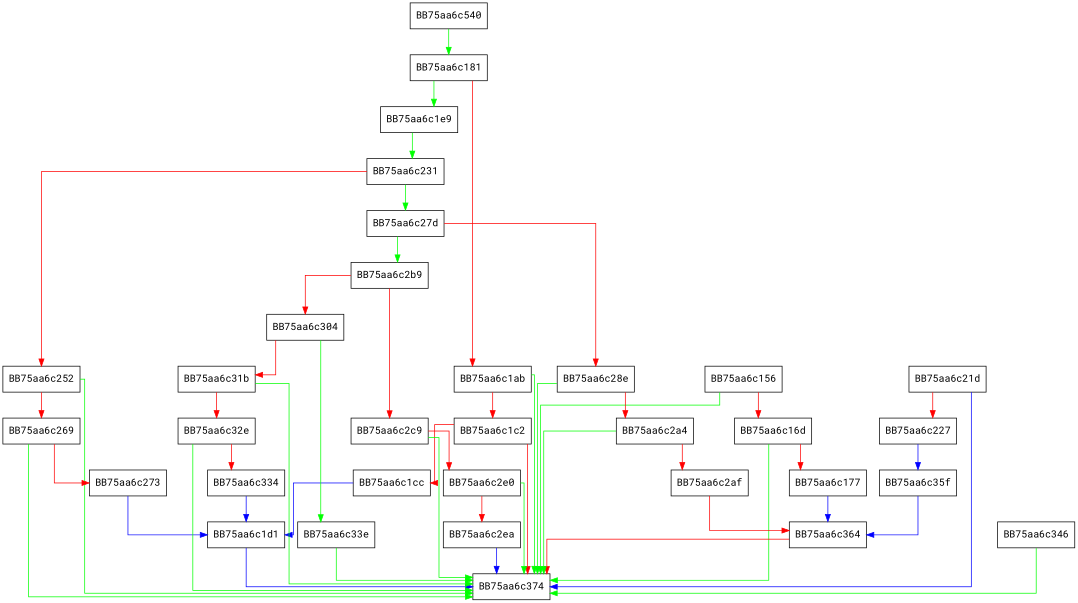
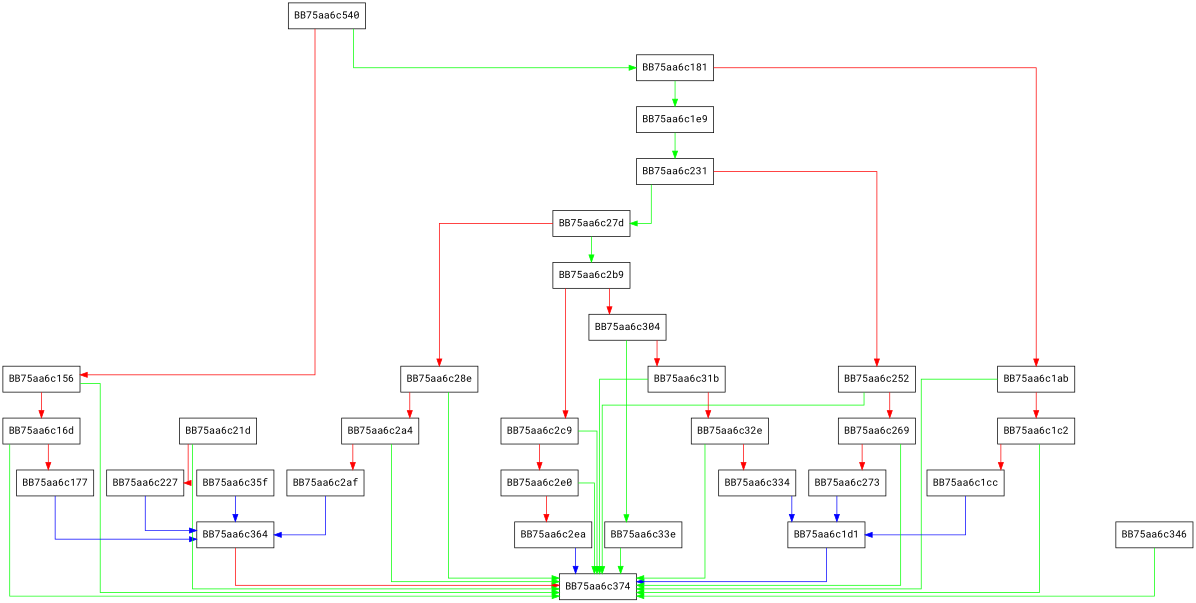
  digraph {
    fontname="Roboto Mono"
    splines=ortho
    node [fontname="Roboto Mono" shape=box]
    edge [color=green fontname="Roboto Mono"]
    n1 [label=BB75aa6c540]
    BB75aa6c181
    BB75aa6c156
    BB75aa6c1e9
    BB75aa6c1ab
    BB75aa6c374
    BB75aa6c16d
    BB75aa6c231
    BB75aa6c1c2
    BB75aa6c177
    BB75aa6c364
    BB75aa6c27d
    BB75aa6c252
    BB75aa6c1cc
    BB75aa6c1d1
    BB75aa6c2b9
    BB75aa6c28e
    BB75aa6c269
    BB75aa6c21d
    BB75aa6c227
    BB75aa6c304
    BB75aa6c2c9
    n23 [label=BB75aa6c2a4]
    BB75aa6c273
    BB75aa6c33e
    BB75aa6c31b
    BB75aa6c2e0
    BB75aa6c2af
    BB75aa6c32e
    BB75aa6c2ea
    BB75aa6c346
    BB75aa6c334
    BB75aa6c35f
    n1 -> BB75aa6c181
+   n1 -> BB75aa6c156 [color=red]
    BB75aa6c181 -> BB75aa6c1e9
    BB75aa6c181 -> BB75aa6c1ab [color=red]
    BB75aa6c156 -> BB75aa6c374
    BB75aa6c156 -> BB75aa6c16d [color=red]
    BB75aa6c1e9 -> BB75aa6c231
    BB75aa6c1ab -> BB75aa6c374
    BB75aa6c1ab -> BB75aa6c1c2 [color=red]
    BB75aa6c16d -> BB75aa6c374
    BB75aa6c16d -> BB75aa6c177 [color=red]
    BB75aa6c231 -> BB75aa6c27d
    BB75aa6c231 -> BB75aa6c252 [color=red]
-   BB75aa6c1c2 -> BB75aa6c374 [color=red]
+   BB75aa6c1c2 -> BB75aa6c374
    BB75aa6c1c2 -> BB75aa6c1cc [color=red]
    BB75aa6c177 -> BB75aa6c364 [color=blue]
    BB75aa6c364 -> BB75aa6c374 [color=red]
    BB75aa6c27d -> BB75aa6c2b9
    BB75aa6c27d -> BB75aa6c28e [color=red]
    BB75aa6c252 -> BB75aa6c374
    BB75aa6c252 -> BB75aa6c269 [color=red]
    BB75aa6c1cc -> BB75aa6c1d1 [color=blue]
    BB75aa6c1d1 -> BB75aa6c374 [color=blue]
    BB75aa6c2b9 -> BB75aa6c304 [color=red]
    BB75aa6c2b9 -> BB75aa6c2c9 [color=red]
    BB75aa6c28e -> BB75aa6c374
    BB75aa6c28e -> n23 [color=red]
    BB75aa6c269 -> BB75aa6c374
    BB75aa6c269 -> BB75aa6c273 [color=red]
-   BB75aa6c21d -> BB75aa6c374 [color=blue]
+   BB75aa6c21d -> BB75aa6c374
    BB75aa6c21d -> BB75aa6c227 [color=red]
-   BB75aa6c227 -> BB75aa6c35f [color=blue]
+   BB75aa6c227 -> BB75aa6c364 [color=blue]
    BB75aa6c304 -> BB75aa6c33e
    BB75aa6c304 -> BB75aa6c31b [color=red]
    BB75aa6c2c9 -> BB75aa6c374
    BB75aa6c2c9 -> BB75aa6c2e0 [color=red]
    n23 -> BB75aa6c374
    n23 -> BB75aa6c2af [color=red]
    BB75aa6c273 -> BB75aa6c1d1 [color=blue]
    BB75aa6c33e -> BB75aa6c374
    BB75aa6c31b -> BB75aa6c374
    BB75aa6c31b -> BB75aa6c32e [color=red]
    BB75aa6c2e0 -> BB75aa6c374
    BB75aa6c2e0 -> BB75aa6c2ea [color=red]
-   BB75aa6c2af -> BB75aa6c364 [color=red]
+   BB75aa6c2af -> BB75aa6c364 [color=blue]
    BB75aa6c32e -> BB75aa6c374
    BB75aa6c32e -> BB75aa6c334 [color=red]
    BB75aa6c2ea -> BB75aa6c374 [color=blue]
    BB75aa6c346 -> BB75aa6c374
    BB75aa6c334 -> BB75aa6c1d1 [color=blue]
    BB75aa6c35f -> BB75aa6c364 [color=blue]
  }
